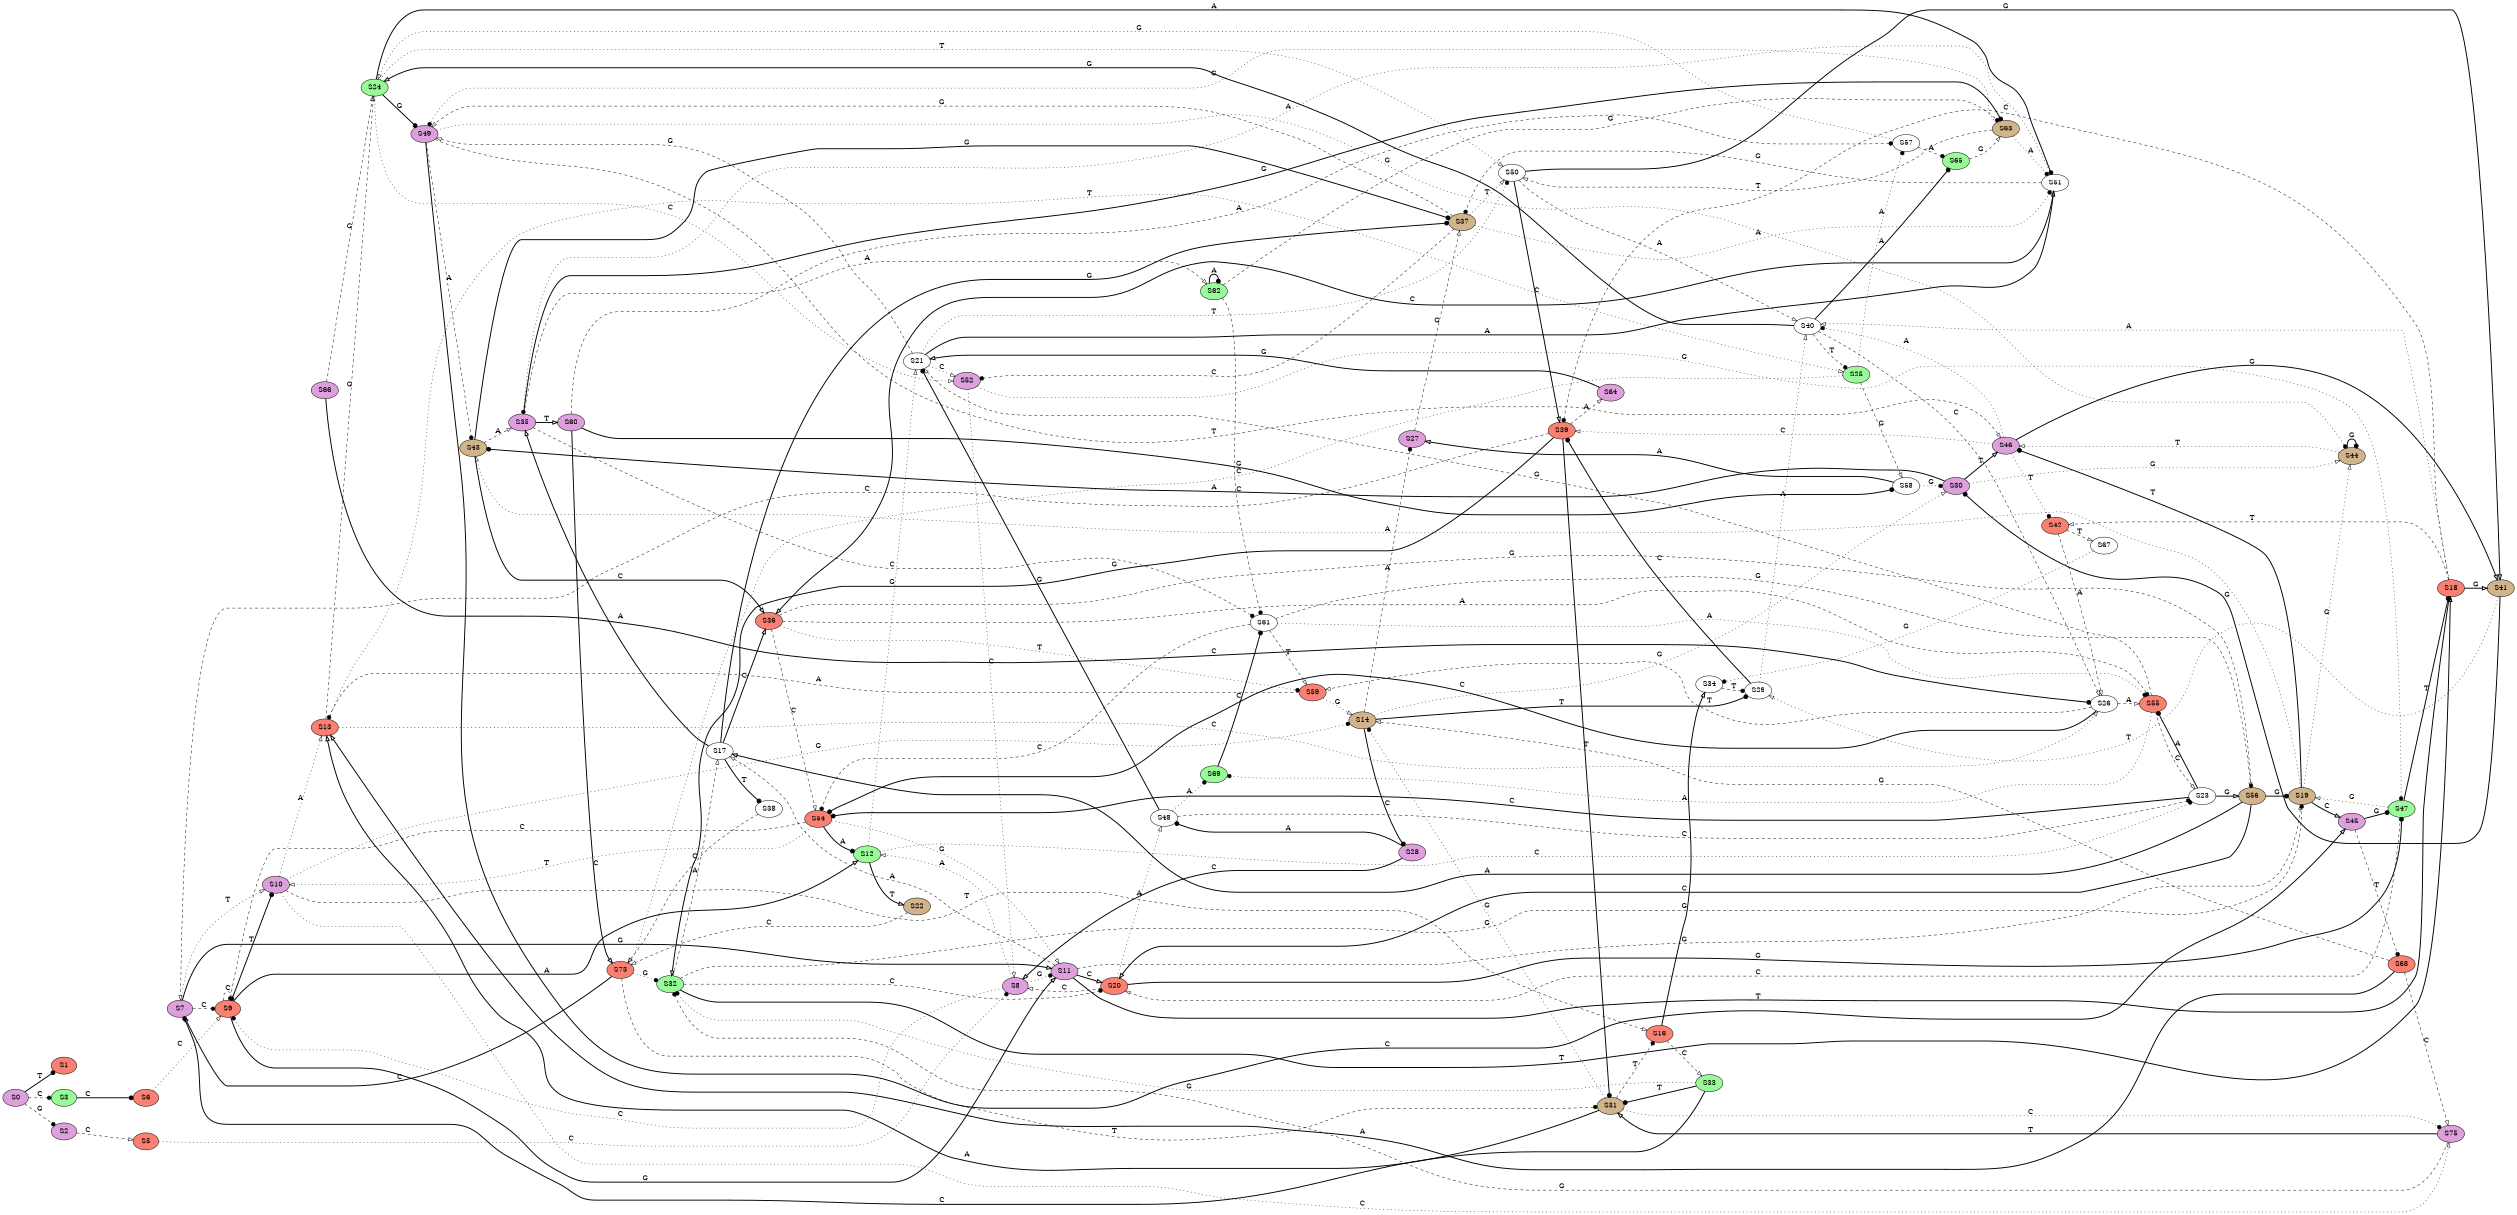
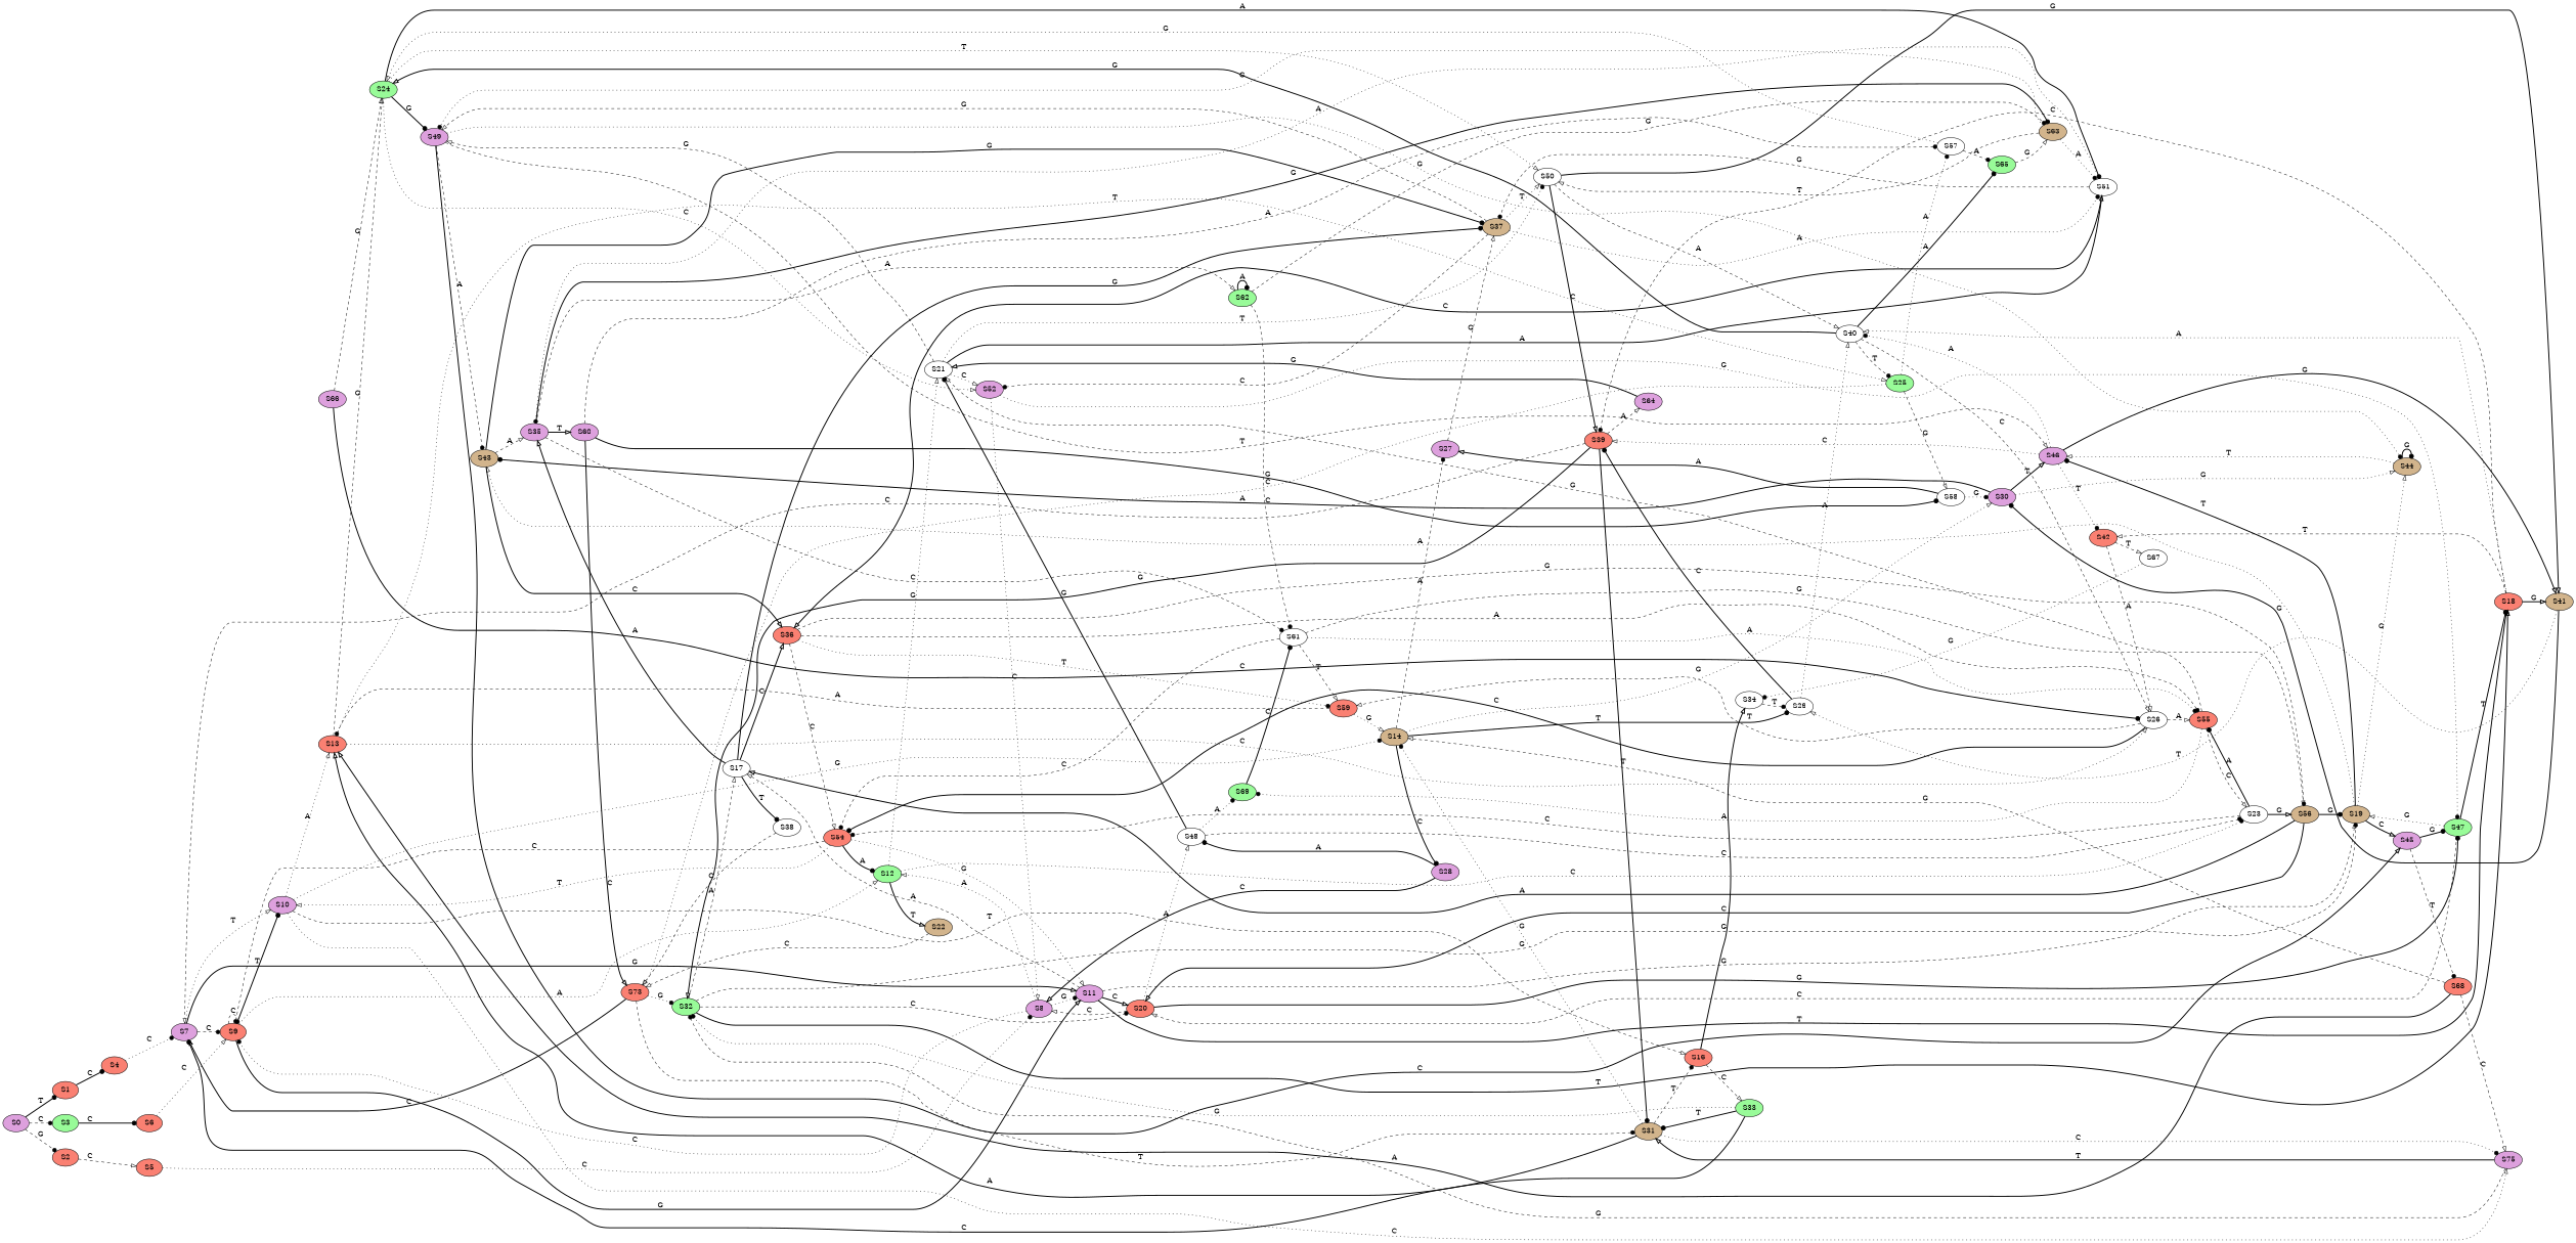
  strict digraph {
    rankdir=LR
    node [fillcolor=salmon style=filled]
    edge [arrowhead=onormal style=bold]
    S0 [fillcolor=plum]
    S1
-   S2 [fillcolor=plum]
+   S2
    S3 [fillcolor=palegreen]
+   S4
    S5
    S6
    S7 [fillcolor=plum]
    S8 [fillcolor=plum]
    S9
    S10 [fillcolor=plum]
    S11 [fillcolor=plum]
    S12 [fillcolor=palegreen]
    S13
    S14 [fillcolor=tan]
    n16 [fillcolor=plum label=S75]
    S16
    S17 [fillcolor=white]
    S18
    S19 [fillcolor=tan]
    S20
    S21 [fillcolor=white]
    S22 [fillcolor=tan]
    S23 [fillcolor=white]
    S24 [fillcolor=palegreen]
    S25 [fillcolor=palegreen]
    S26 [fillcolor=white]
    S27 [fillcolor=plum]
    S28 [fillcolor=plum]
    S29 [fillcolor=white]
    S30 [fillcolor=plum]
    S31 [fillcolor=tan]
    S32 [fillcolor=palegreen]
    S33 [fillcolor=palegreen]
    S34 [fillcolor=white]
    S35 [fillcolor=plum]
    S36
    S37 [fillcolor=tan]
    S38 [fillcolor=white]
    S39
    S40 [fillcolor=white]
    S41 [fillcolor=tan]
    S42
    S43 [fillcolor=tan]
    S44 [fillcolor=tan]
    S45 [fillcolor=plum]
    S46 [fillcolor=plum]
    S47 [fillcolor=palegreen]
    S48 [fillcolor=white]
    S49 [fillcolor=plum]
    S50 [fillcolor=white]
    S51 [fillcolor=white]
    S52 [fillcolor=plum]
    n54 [label=S73]
    S54
    S55
    S56 [fillcolor=tan]
    S57 [fillcolor=white]
    S58 [fillcolor=white]
    S59
    S60 [fillcolor=plum]
    S61 [fillcolor=white]
    S62 [fillcolor=palegreen]
    S63 [fillcolor=tan]
    S64 [fillcolor=plum]
    S65 [fillcolor=palegreen]
    S67 [fillcolor=white]
    S68
    S69 [fillcolor=palegreen]
    S66 [fillcolor=plum]
    S0 -> S1 [arrowhead=dot label=T]
    S0 -> S2 [arrowhead=dot label=G style=dashed]
    S0 -> S3 [arrowhead=dot label=C style=dashed]
+   S1 -> S4 [arrowhead=dot label=C]
    S2 -> S5 [label=C style=dashed]
    S3 -> S6 [arrowhead=dot label=C]
+   S4 -> S7 [arrowhead=dot label=C style=dotted]
    S5 -> S8 [arrowhead=dot label=C style=dotted]
    S6 -> S9 [label=C style=dotted]
    S7 -> S9 [arrowhead=dot label=C style=dashed]
    S7 -> S10 [label=T style=dotted]
    S7 -> S11 [label=G]
    S8 -> S9 [arrowhead=dot label=C style=dotted]
    S8 -> S11 [arrowhead=dot label=G style=dotted]
    S8 -> S12 [label=A style=dotted]
    S9 -> S9 [arrowhead=dot label=C style=dashed]
    S9 -> S10 [arrowhead=dot label=T]
    S9 -> S11 [label=G]
-   S9 -> S12 [label=A]
+   S9 -> S12 [label=A style=dotted]
    S10 -> S13 [label=A style=dotted]
    S10 -> S14 [arrowhead=dot label=G style=dotted]
    S10 -> n16 [label=C style=dotted]
    S10 -> S16 [label=T style=dashed]
    S11 -> S17 [label=A style=dashed]
    S11 -> S18 [arrowhead=dot label=T]
    S11 -> S19 [label=G style=dashed]
    S11 -> S20 [label=C]
    S12 -> S21 [label=G style=dotted]
    S12 -> S22 [label=T]
    S12 -> S23 [arrowhead=dot label=C style=dotted]
    S13 -> S24 [label=G style=dashed]
    S13 -> S25 [label=T style=dotted]
    S13 -> S26 [label=C style=dotted]
    S14 -> S27 [arrowhead=dot label=A style=dashed]
    S14 -> S28 [arrowhead=dot label=C]
    S14 -> S29 [arrowhead=dot label=T]
    S14 -> S30 [label=G style=dotted]
    n16 -> S31 [label=T]
    n16 -> S32 [arrowhead=dot label=G style=dashed]
    S16 -> S33 [label=C style=dashed]
    S16 -> S34 [label=G]
    S17 -> S35 [label=A]
    S17 -> S36 [label=C]
    S17 -> S37 [arrowhead=dot label=G]
    S17 -> S38 [arrowhead=dot label=T]
    S18 -> S39 [arrowhead=dot label=C style=dashed]
    S18 -> S40 [label=A style=dotted]
    S18 -> S41 [label=G]
    S18 -> S42 [label=T style=dashed]
    S19 -> S43 [label=A style=dotted]
    S19 -> S44 [label=G style=dotted]
    S19 -> S45 [label=C]
    S19 -> S46 [arrowhead=dot label=T]
    S20 -> S8 [label=C style=dashed]
    S20 -> S47 [arrowhead=dot label=G]
    S20 -> S48 [label=A style=dotted]
    S21 -> S49 [label=G style=dashed]
    S21 -> S50 [arrowhead=dot label=T style=dotted]
    S21 -> S51 [label=A]
    S21 -> S52 [label=C style=dotted]
    S22 -> n54 [label=C style=dashed]
-   S23 -> S54 [arrowhead=dot label=C]
+   S23 -> S54 [arrowhead=dot label=C style=dashed]
    S23 -> S55 [arrowhead=dot label=A]
    S23 -> S56 [label=G]
    S24 -> S49 [arrowhead=dot label=G]
    S24 -> S50 [label=T style=dotted]
    S24 -> S51 [arrowhead=dot label=A]
    S24 -> S52 [label=C style=dotted]
    S25 -> n54 [label=C style=dotted]
    S25 -> S57 [arrowhead=dot label=A style=dotted]
    S25 -> S58 [label=G style=dashed]
    S26 -> S54 [arrowhead=dot label=C]
    S26 -> S55 [label=A style=dashed]
    S26 -> S59 [label=T style=dashed]
    S27 -> S37 [label=G style=dashed]
    S28 -> S8 [label=C]
    S28 -> S48 [arrowhead=dot label=A]
    S29 -> S39 [arrowhead=dot label=C]
    S29 -> S40 [label=A style=dotted]
    S30 -> S43 [arrowhead=dot label=A]
    S30 -> S44 [label=G style=dotted]
    S30 -> S46 [label=T]
    S31 -> S13 [label=A]
    S31 -> S14 [arrowhead=dot label=G style=dotted]
    S31 -> n16 [arrowhead=dot label=C style=dotted]
    S31 -> S16 [arrowhead=dot label=T style=dashed]
    S32 -> S17 [label=A style=dashed]
    S32 -> S18 [label=T]
    S32 -> S19 [arrowhead=dot label=G style=dashed]
    S32 -> S20 [arrowhead=dot label=C style=dashed]
    S33 -> S7 [arrowhead=dot label=C]
    S33 -> S31 [arrowhead=dot label=T]
    S33 -> S32 [arrowhead=dot label=G style=dotted]
    S34 -> S29 [arrowhead=dot label=T style=dashed]
    S35 -> S60 [label=T]
    S35 -> S61 [arrowhead=dot label=C style=dashed]
    S35 -> S62 [label=A style=dashed]
    S35 -> S63 [arrowhead=dot label=G]
    S36 -> S54 [label=C style=dashed]
    S36 -> S55 [arrowhead=dot label=A style=dashed]
    S36 -> S56 [arrowhead=dot label=G style=dashed]
    S36 -> S59 [arrowhead=dot label=T style=dotted]
    S37 -> S49 [label=G style=dashed]
    S37 -> S50 [label=T style=dotted]
    S37 -> S51 [arrowhead=dot label=A style=dotted]
    S37 -> S52 [arrowhead=dot label=C style=dashed]
    S38 -> n54 [label=C style=dashed]
    S39 -> S7 [label=C style=dashed]
    S39 -> S31 [arrowhead=dot label=T]
    S39 -> S32 [label=G]
    S39 -> S64 [label=A style=dashed]
    S40 -> S24 [label=G]
    S40 -> S25 [arrowhead=dot label=T style=dashed]
    S40 -> S26 [label=C style=dashed]
    S40 -> S65 [arrowhead=dot label=A]
    S41 -> S29 [label=T style=dotted]
    S41 -> S30 [arrowhead=dot label=G]
    S42 -> S26 [label=A style=dashed]
    S42 -> S67 [label=T style=dashed]
    S43 -> S35 [label=A style=dashed]
    S43 -> S36 [label=C]
    S43 -> S37 [arrowhead=dot label=G]
    S44 -> S44 [arrowhead=dot label=G]
    S44 -> S46 [label=T style=dotted]
    S45 -> S47 [arrowhead=dot label=G]
    S45 -> S68 [arrowhead=dot label=T style=dashed]
    S46 -> S39 [label=C style=dotted]
    S46 -> S40 [arrowhead=dot label=A style=dotted]
    S46 -> S41 [label=G]
    S46 -> S42 [arrowhead=dot label=T style=dotted]
    S47 -> S18 [arrowhead=dot label=T]
    S47 -> S19 [label=G style=dotted]
    S47 -> S20 [label=C style=dashed]
    S48 -> S21 [arrowhead=dot label=G]
    S48 -> S23 [arrowhead=dot label=C style=dashed]
    S48 -> S69 [arrowhead=dot label=A style=dotted]
    S49 -> S43 [arrowhead=dot label=A style=dashed]
    S49 -> S44 [arrowhead=dot label=G style=dotted]
    S49 -> S45 [label=C]
    S49 -> S46 [label=T style=dashed]
    S50 -> S39 [label=C]
    S50 -> S40 [label=A style=dashed]
    S50 -> S41 [label=G]
    S51 -> S35 [arrowhead=dot label=A style=dotted]
    S51 -> S36 [label=C]
    S51 -> S37 [arrowhead=dot label=G style=dashed]
    S52 -> S8 [label=C style=dotted]
    S52 -> S47 [arrowhead=dot label=G style=dotted]
    n54 -> S7 [label=C]
    n54 -> S31 [arrowhead=dot label=T style=dashed]
    n54 -> S32 [arrowhead=dot label=G style=dotted]
    S54 -> S9 [arrowhead=dot label=C style=dashed]
    S54 -> S10 [label=T style=dotted]
    S54 -> S11 [label=G style=dotted]
    S54 -> S12 [arrowhead=dot label=A]
    S55 -> S21 [label=G style=dashed]
    S55 -> S23 [label=C style=dashed]
    S55 -> S69 [arrowhead=dot label=A style=dotted]
    S56 -> S17 [label=A]
    S56 -> S19 [arrowhead=dot label=G]
    S56 -> S20 [label=C]
    S57 -> S24 [label=G style=dotted]
    S57 -> S65 [arrowhead=dot label=A style=dashed]
    S58 -> S27 [label=A]
    S58 -> S30 [arrowhead=dot label=G style=dotted]
    S59 -> S13 [arrowhead=dot label=A style=dashed]
    S59 -> S14 [label=G style=dotted]
    S60 -> n54 [label=C]
    S60 -> S57 [arrowhead=dot label=A style=dashed]
    S60 -> S58 [arrowhead=dot label=G]
    S61 -> S54 [arrowhead=dot label=C style=dashed]
    S61 -> S55 [arrowhead=dot label=A style=dotted]
    S61 -> S56 [label=G style=dashed]
    S61 -> S59 [label=T style=dashed]
    S62 -> S61 [arrowhead=dot label=C style=dashed]
    S62 -> S62 [arrowhead=dot label=A]
    S62 -> S63 [arrowhead=dot label=G style=dashed]
    S63 -> S49 [arrowhead=dot label=G style=dotted]
    S63 -> S50 [label=T style=dashed]
    S63 -> S51 [arrowhead=dot label=A style=dotted]
    S64 -> S21 [label=G]
    S65 -> S63 [label=G style=dashed]
    S67 -> S34 [arrowhead=dot label=G style=dotted]
    S68 -> S13 [label=A]
    S68 -> S14 [label=G style=dashed]
    S68 -> n16 [label=C style=dashed]
    S69 -> S61 [arrowhead=dot label=C]
    S66 -> S24 [label=G style=dashed]
    S66 -> S26 [arrowhead=dot label=C]
  }
